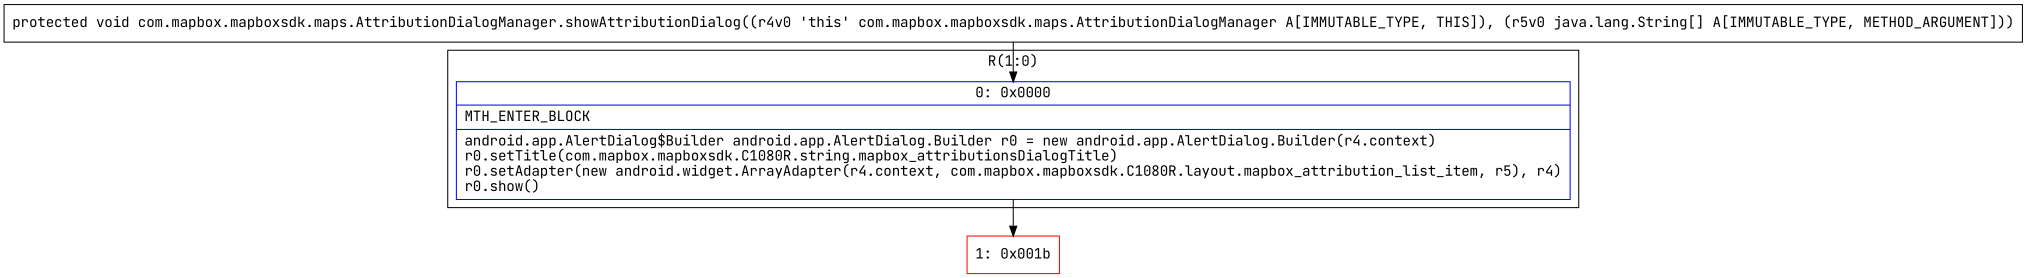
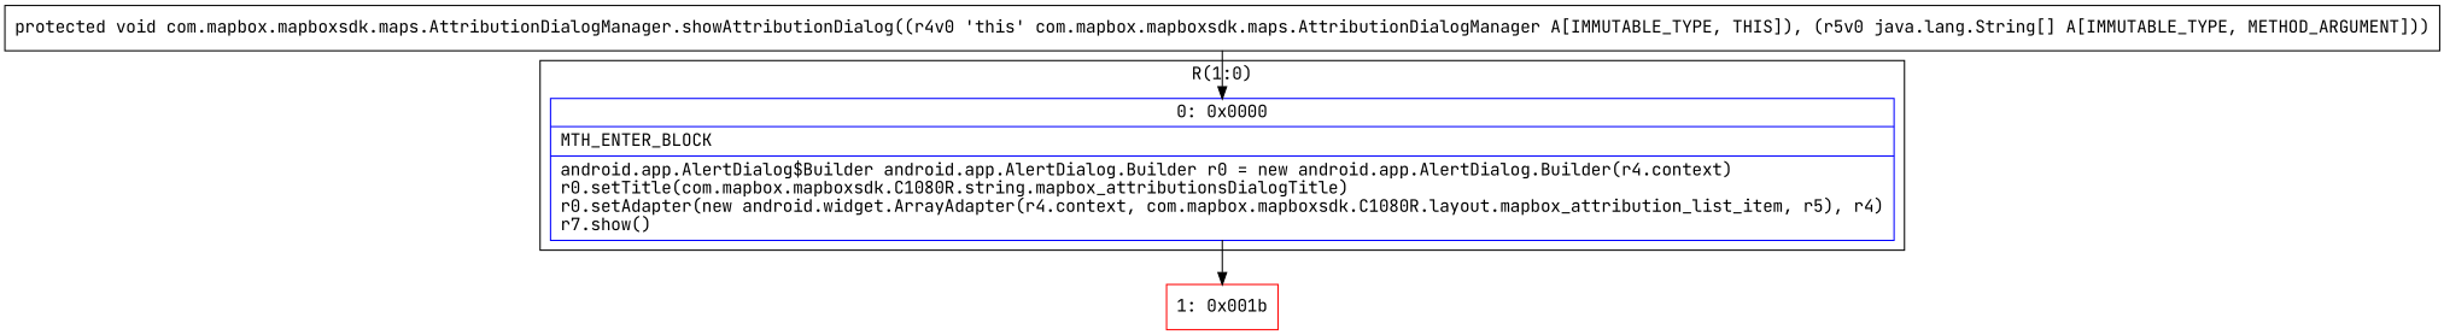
  digraph {
    fontname="JetBrains Mono"
    node [shape=record fontname="JetBrains Mono"]
    edge [fontname="JetBrains Mono"]
-   n1 [color=blue label="{0\:\ 0x0000|MTH_ENTER_BLOCK\l|android.app.AlertDialog$Builder android.app.AlertDialog.Builder r0 = new android.app.AlertDialog.Builder(r4.context)\lr0.setTitle(com.mapbox.mapboxsdk.C1080R.string.mapbox_attributionsDialogTitle)\lr0.setAdapter(new android.widget.ArrayAdapter(r4.context, com.mapbox.mapboxsdk.C1080R.layout.mapbox_attribution_list_item, r5), r4)\lr0.show()\l}"]
+   n1 [color=blue label="{0\:\ 0x0000|MTH_ENTER_BLOCK\l|android.app.AlertDialog$Builder android.app.AlertDialog.Builder r0 = new android.app.AlertDialog.Builder(r4.context)\lr0.setTitle(com.mapbox.mapboxsdk.C1080R.string.mapbox_attributionsDialogTitle)\lr0.setAdapter(new android.widget.ArrayAdapter(r4.context, com.mapbox.mapboxsdk.C1080R.layout.mapbox_attribution_list_item, r5), r4)\lr7.show()\l}"]
    n2 [color=red label="{1\:\ 0x001b}"]
    n3 [label="{protected void com.mapbox.mapboxsdk.maps.AttributionDialogManager.showAttributionDialog((r4v0 'this' com.mapbox.mapboxsdk.maps.AttributionDialogManager A[IMMUTABLE_TYPE, THIS]), (r5v0 java.lang.String[] A[IMMUTABLE_TYPE, METHOD_ARGUMENT])) }"]
    subgraph cluster_1 {
      label="R(1:0)"
      n1
    }
    n1 -> n2
    n3 -> n1
  }
